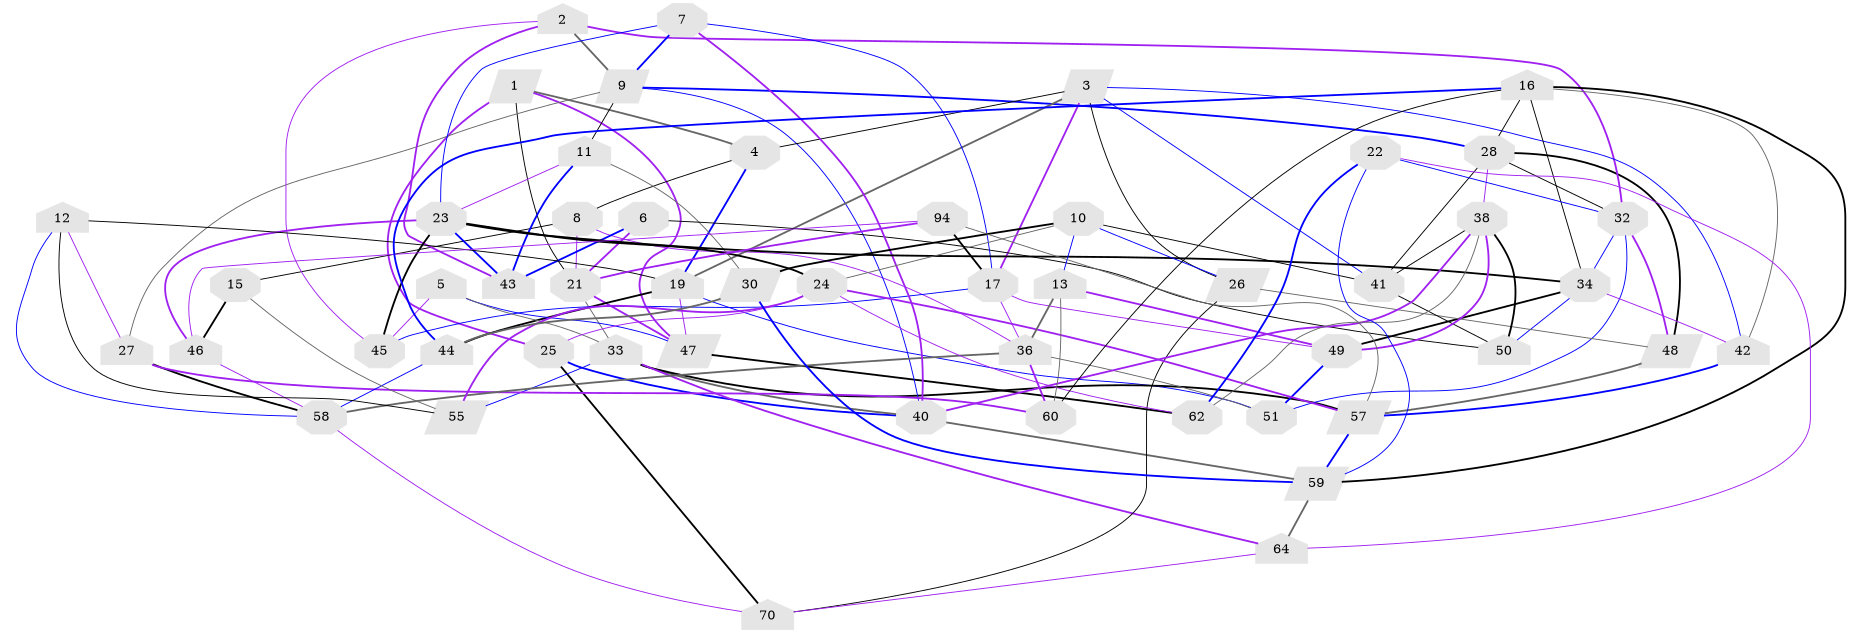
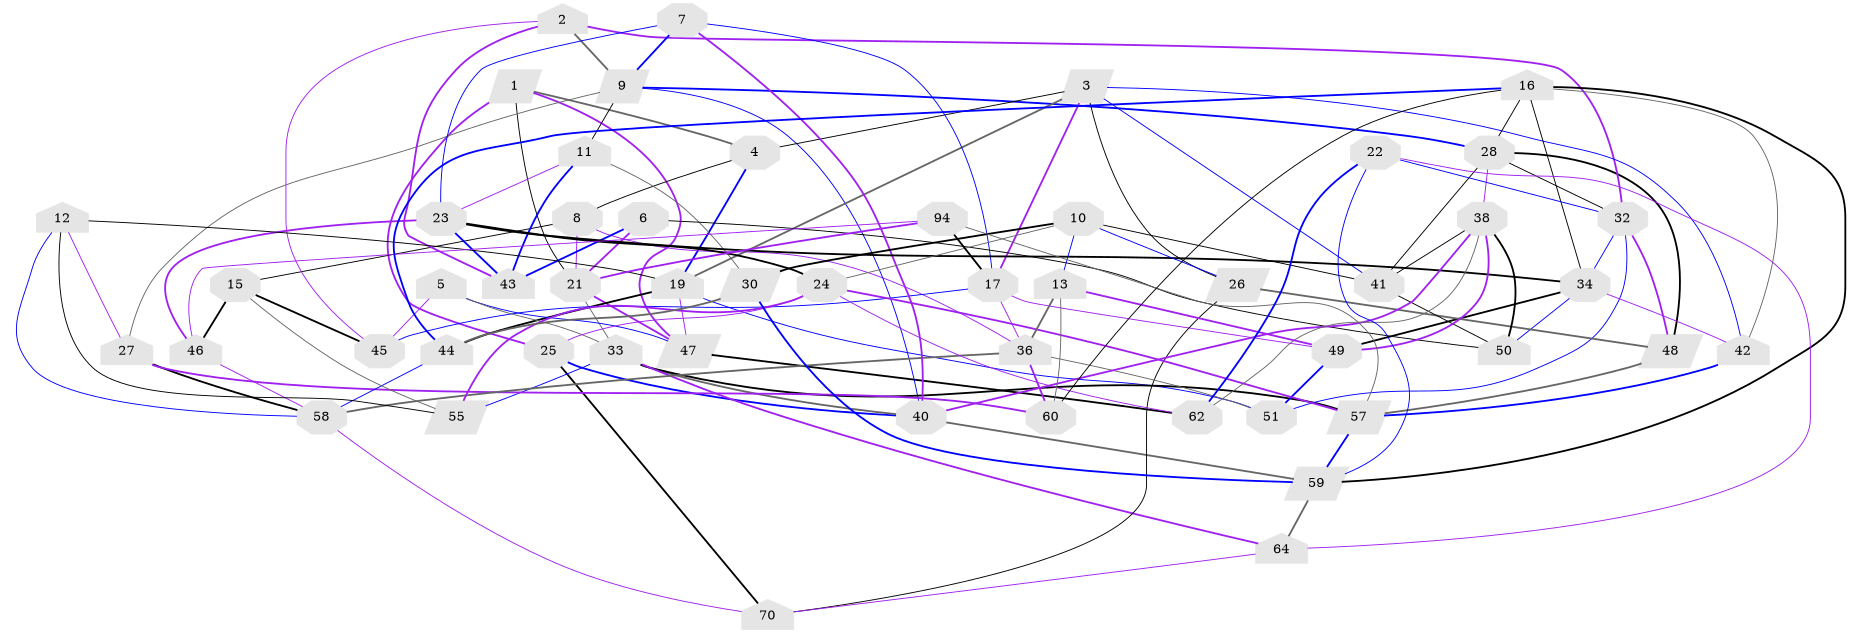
  graph {
    fontname="DejaVu Serif"
    node [color=gray90 fontname="DejaVu Serif" shape=octagon style=filled]
    edge [color=purple fontname="DejaVu Serif" style=solid]
    1 [shape=parallelogram]
    4
    21 [super="+31"]
    25
    47 [shape=parallelogram super="+65"]
    19 [shape=house super="+63"]
    8
    33 [shape=house super="+68"]
    40 [super="+73"]
    70 [shape=house]
    62
    9 [shape=parallelogram super="+37"]
    11 [shape=house]
    27 [shape=house]
    28 [super="+29"]
    2 [shape=house]
    32 [super="+35"]
    43 [shape=house]
    45
    34 [super="+54"]
    51
    48 [shape=parallelogram]
    3 [shape=parallelogram super="+39"]
    17 [super="+76"]
    26 [shape=parallelogram]
    41 [super="+77"]
    42 [shape=house]
    36 [shape=house super="+52"]
    49 [super="+56"]
    44 [shape=house super="+61"]
    50 [shape=house]
    57 [shape=parallelogram super="+71"]
    15
    5 [shape=house]
    55 [shape=parallelogram]
    64 [shape=house]
    6
    7
    23 [super="+66"]
    24 [super="+67"]
    46 [shape=house]
    59 [shape=parallelogram super="+75"]
    58 [super="+69"]
    60
    30 [shape=parallelogram]
    38 [super="+72"]
    10 [super="+53"]
    13 [shape=house super="+20"]
    12 [shape=house]
    n50 [label=94]
    16 [shape=house super="+74"]
    22
    1 -- 4 [color=gray40 style=bold]
    1 -- 21 [color=black]
    1 -- 25 [style=bold]
    1 -- 47 [style=bold]
    4 -- 19 [color=blue style=bold]
    4 -- 8 [color=black]
    21 -- 47 [style=bold]
    21 -- 33 [color=gray40]
    25 -- 40 [color=blue style=bold]
    25 -- 70 [color=black style=bold]
    47 -- 62 [color=black style=bold]
    19 -- 47
    19 -- 51 [color=blue]
    19 -- 44 [color=black style=bold]
    8 -- 21
    8 -- 36
    8 -- 15 [color=black]
    33 -- 40 [color=gray40 style=bold]
    33 -- 57 [color=black style=bold]
    33 -- 55 [color=blue]
    33 -- 64 [style=bold]
    40 -- 59 [color=gray40 style=bold]
    9 -- 40 [color=blue]
    9 -- 11 [color=black]
    9 -- 27 [color=gray40]
    9 -- 28 [color=blue style=bold]
    11 -- 43 [color=blue style=bold]
    11 -- 23
    11 -- 30 [color=gray40]
    27 -- 58 [color=black style=bold]
    27 -- 60 [style=bold]
    28 -- 32 [color=black]
    28 -- 48 [color=black style=bold]
    28 -- 41 [color=black]
    28 -- 38
    2 -- 9 [color=gray40 style=bold]
    2 -- 32 [style=bold]
    2 -- 43 [style=bold]
    2 -- 45
    32 -- 34 [color=blue]
    32 -- 51 [color=blue]
    32 -- 48 [style=bold]
    34 -- 42
    34 -- 49 [color=black style=bold]
    34 -- 50 [color=blue]
    48 -- 57 [color=gray40 style=bold]
    3 -- 4 [color=black]
    3 -- 19 [color=gray40 style=bold]
    3 -- 17 [style=bold]
    3 -- 26 [color=black]
    3 -- 41 [color=blue]
    3 -- 42 [color=blue]
    17 -- 45 [color=blue]
    17 -- 36
    17 -- 49
    26 -- 70 [color=black]
-   26 -- 48 [color=gray40]
+   26 -- 48 [color=gray40 style=bold]
    41 -- 50 [color=black]
    42 -- 57 [color=blue style=bold]
    36 -- 51 [color=gray40]
    36 -- 58 [color=gray40 style=bold]
    36 -- 60 [style=bold]
    49 -- 51 [color=blue style=bold]
    44 -- 58 [color=blue]
    57 -- 59 [color=blue style=bold]
-   23 -- 45 [color=black style=bold]
+   15 -- 45 [color=black style=bold]
    15 -- 55 [color=gray40]
    15 -- 46 [color=black style=bold]
    5 -- 47 [color=blue]
    5 -- 33 [color=gray40]
    5 -- 45
    64 -- 70
    6 -- 21 [style=bold]
    6 -- 43 [color=blue style=bold]
    6 -- 50 [color=black]
    7 -- 40 [style=bold]
    7 -- 9 [color=blue style=bold]
    7 -- 17 [color=blue]
    7 -- 23 [color=blue]
    23 -- 43 [color=blue style=bold]
    23 -- 34 [color=black style=bold]
    23 -- 24 [color=black style=bold]
    23 -- 46 [style=bold]
    24 -- 25
    24 -- 62
    24 -- 57 [style=bold]
    24 -- 55 [style=bold]
    46 -- 58
    59 -- 64 [color=gray40 style=bold]
    58 -- 70
    30 -- 44 [color=gray40 style=bold]
    30 -- 59 [color=blue style=bold]
    38 -- 40 [style=bold]
    38 -- 62 [color=gray40]
    38 -- 41 [color=black]
    38 -- 49 [style=bold]
    38 -- 50 [color=black style=bold]
    10 -- 26 [color=blue]
    10 -- 41 [color=black]
    10 -- 24 [color=gray40]
    10 -- 30 [color=black style=bold]
    10 -- 13 [color=blue weight=2]
    13 -- 36 [color=gray40 style=bold]
    13 -- 49 [style=bold weight=2]
    13 -- 60 [color=gray40]
    12 -- 19 [color=black]
    12 -- 27
    12 -- 55 [color=black]
    12 -- 58 [color=blue]
    n50 -- 21 [style=bold]
    n50 -- 17 [color=black style=bold]
    n50 -- 57 [color=gray40]
    n50 -- 46
    16 -- 28 [color=black]
    16 -- 34 [color=black]
    16 -- 42 [color=gray40]
    16 -- 44 [color=blue style=bold]
    16 -- 59 [color=black style=bold]
    16 -- 60 [color=black]
    22 -- 62 [color=blue style=bold]
    22 -- 32 [color=blue]
    22 -- 64
    22 -- 59 [color=blue]
  }
